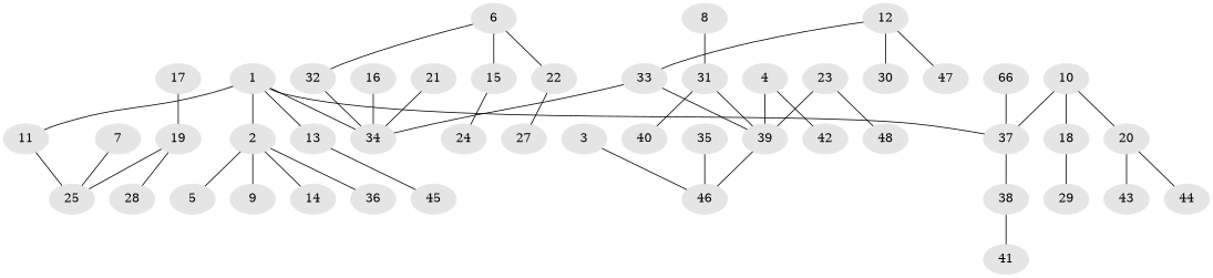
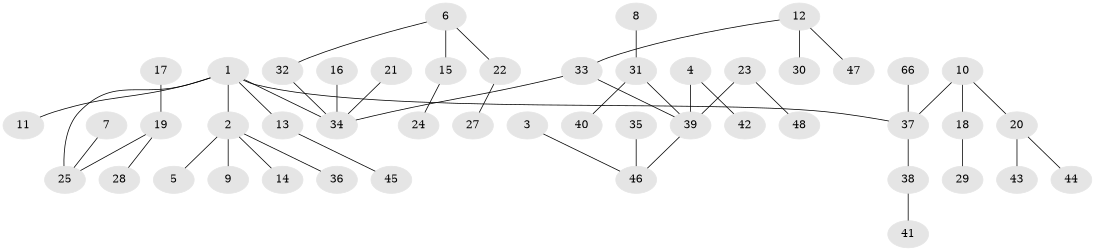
  graph {
    node [color=gray90 style=filled]
    edge [weight=1.0]
    1
    2
    11
    13
    25
    34
    37
    5
    9
    14
    36
    45
    38
    3
    46
    4
    39
    42
    6
    15
    22
    32
    24
    27
    7
    8
    31
    40
    10
    18
    20
    29
    43
    44
    12
    30
    33
    47
    16
    17
    19
    28
    21
    23
    48
    n46 [label=66]
    35
    41
    1 -- 2
    1 -- 11
    1 -- 13
-   11 -- 25
+   1 -- 25
    1 -- 34
    1 -- 37
    2 -- 5
    2 -- 9
    2 -- 14
    2 -- 36
    13 -- 45
    37 -- 38
    38 -- 41
    3 -- 46
    4 -- 39
    4 -- 42
    39 -- 46
    6 -- 15
    6 -- 22
    6 -- 32
    15 -- 24
    22 -- 27
    32 -- 34
    7 -- 25
    8 -- 31
    31 -- 39
    31 -- 40
    10 -- 37
    10 -- 18
    10 -- 20
    18 -- 29
    20 -- 43
    20 -- 44
    12 -- 30
    12 -- 33
    12 -- 47
    33 -- 34
    33 -- 39
    16 -- 34
    17 -- 19
    19 -- 25
    19 -- 28
    21 -- 34
    23 -- 39
    23 -- 48
    n46 -- 37
    35 -- 46
  }
